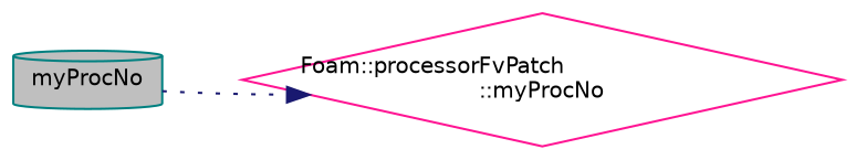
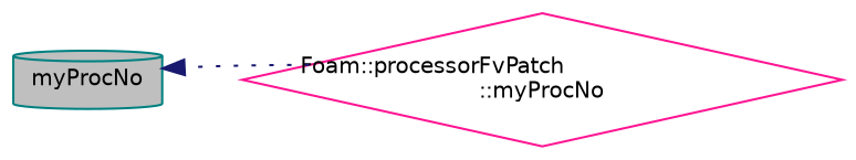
  digraph {
    rankdir=LR
    node [fontname=Helvetica fontsize=10]
    n1 [color=teal fillcolor=grey75 fontcolor=black height=0.2 label=myProcNo shape=cylinder style=filled width=0.4]
    n2 [color=deeppink height=0.2 label="Foam::processorFvPatch\l::myProcNo" shape=diamond width=0.4]
-   n1 -> n2 [color=midnightblue fontname=Helvetica fontsize=10 labelfontname=Helvetica labelfontsize=10 style=dotted]
+   n2 -> n1 [color=midnightblue fontname=Helvetica fontsize=10 labelfontname=Helvetica labelfontsize=10 style=dotted]
  }
